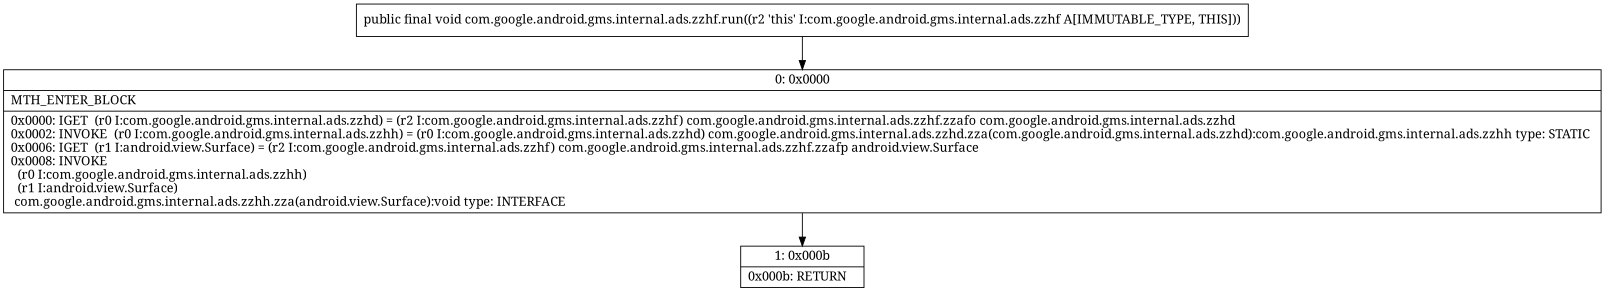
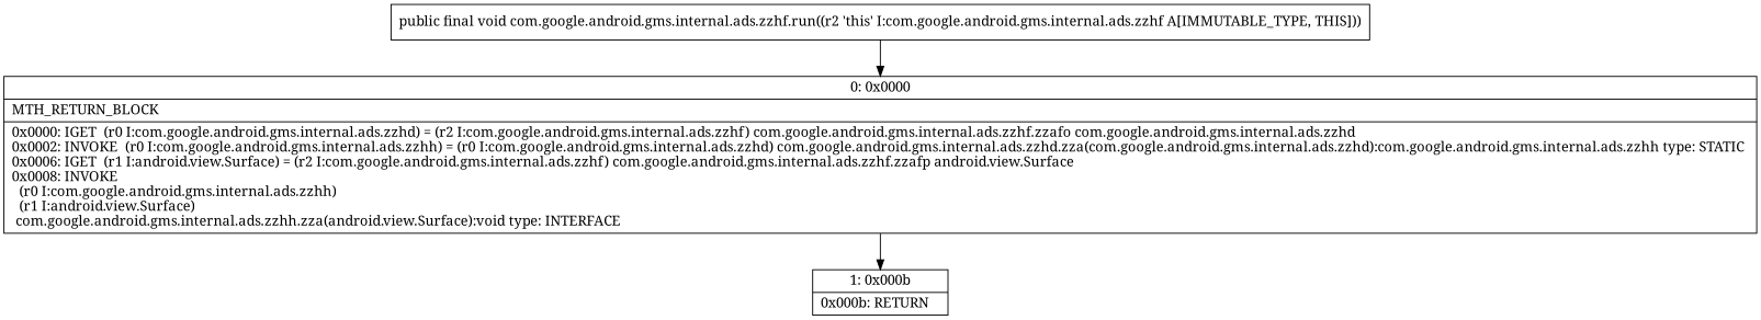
  digraph {
    fontname="Noto Serif"
    node [shape=record fontname="Noto Serif"]
    edge [fontname="Noto Serif"]
-   n1 [label="{0\:\ 0x0000|MTH_ENTER_BLOCK\l|0x0000: IGET  (r0 I:com.google.android.gms.internal.ads.zzhd) = (r2 I:com.google.android.gms.internal.ads.zzhf) com.google.android.gms.internal.ads.zzhf.zzafo com.google.android.gms.internal.ads.zzhd \l0x0002: INVOKE  (r0 I:com.google.android.gms.internal.ads.zzhh) = (r0 I:com.google.android.gms.internal.ads.zzhd) com.google.android.gms.internal.ads.zzhd.zza(com.google.android.gms.internal.ads.zzhd):com.google.android.gms.internal.ads.zzhh type: STATIC \l0x0006: IGET  (r1 I:android.view.Surface) = (r2 I:com.google.android.gms.internal.ads.zzhf) com.google.android.gms.internal.ads.zzhf.zzafp android.view.Surface \l0x0008: INVOKE  \l  (r0 I:com.google.android.gms.internal.ads.zzhh)\l  (r1 I:android.view.Surface)\l com.google.android.gms.internal.ads.zzhh.zza(android.view.Surface):void type: INTERFACE \l}"]
+   n1 [label="{0\:\ 0x0000|MTH_RETURN_BLOCK\l|0x0000: IGET  (r0 I:com.google.android.gms.internal.ads.zzhd) = (r2 I:com.google.android.gms.internal.ads.zzhf) com.google.android.gms.internal.ads.zzhf.zzafo com.google.android.gms.internal.ads.zzhd \l0x0002: INVOKE  (r0 I:com.google.android.gms.internal.ads.zzhh) = (r0 I:com.google.android.gms.internal.ads.zzhd) com.google.android.gms.internal.ads.zzhd.zza(com.google.android.gms.internal.ads.zzhd):com.google.android.gms.internal.ads.zzhh type: STATIC \l0x0006: IGET  (r1 I:android.view.Surface) = (r2 I:com.google.android.gms.internal.ads.zzhf) com.google.android.gms.internal.ads.zzhf.zzafp android.view.Surface \l0x0008: INVOKE  \l  (r0 I:com.google.android.gms.internal.ads.zzhh)\l  (r1 I:android.view.Surface)\l com.google.android.gms.internal.ads.zzhh.zza(android.view.Surface):void type: INTERFACE \l}"]
    n2 [label="{1\:\ 0x000b|0x000b: RETURN   \l}"]
    n3 [label="{public final void com.google.android.gms.internal.ads.zzhf.run((r2 'this' I:com.google.android.gms.internal.ads.zzhf A[IMMUTABLE_TYPE, THIS])) }"]
    n1 -> n2
    n3 -> n1
  }
